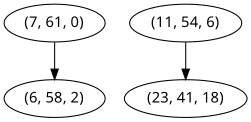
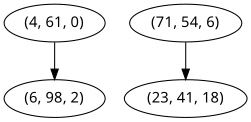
  digraph {
    fontname="Noto Sans"
    node [fontname="Noto Sans"]
    edge [fontname="Noto Sans"]
-   "(4, 61, 0)" [label="(7, 61, 0)"]
-   "(6, 58, 2)"
-   "(11, 54, 6)"
+   "(4, 61, 0)"
+   "(6, 58, 2)" [label="(6, 98, 2)"]
+   "(11, 54, 6)" [label="(71, 54, 6)"]
    "(23, 41, 18)"
    "(4, 61, 0)" -> "(6, 58, 2)"
    "(11, 54, 6)" -> "(23, 41, 18)"
  }
